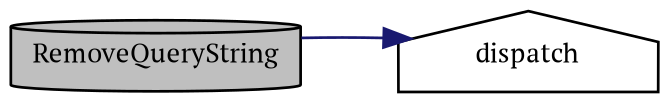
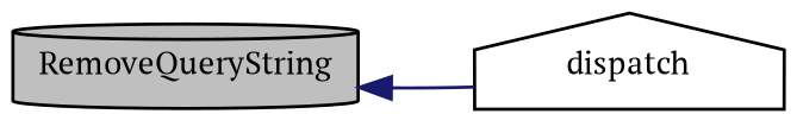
  digraph {
    rankdir=LR
    fontname="PT Serif"
    node [color=black fontname="PT Serif" fontsize=10 style=filled]
    n1 [fillcolor=grey75 fontcolor=black height=0.2 label=RemoveQueryString shape=cylinder width=0.4]
    n2 [fillcolor=white height=0.2 label=dispatch shape=house width=0.4]
-   n2 -> n1 [color=midnightblue dir=back fontname="PT Serif" fontsize=10 labelfontname=Helvetica labelfontsize=10 style=solid]
+   n1 -> n2 [color=midnightblue dir=back fontname="PT Serif" fontsize=10 labelfontname=Helvetica labelfontsize=10 style=solid]
  }
